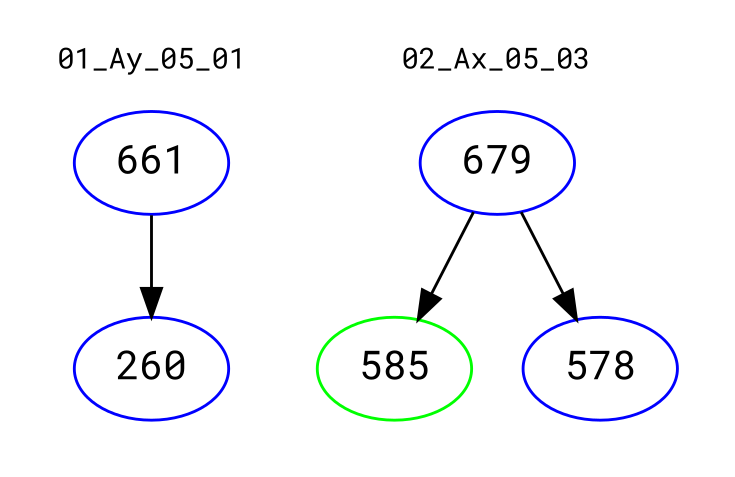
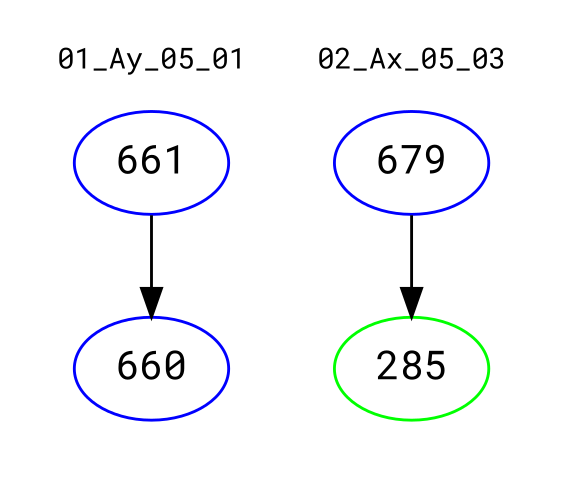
  digraph {
    fontname="Roboto Mono"
    node [color=blue fontname="Roboto Mono"]
    edge [color=black fontname="Roboto Mono"]
    n1 [label=661]
-   n2 [label=260]
+   n2 [label=660]
    n3 [label=679]
-   n4 [color=green label=585]
-   n5 [label=578]
+   n4 [color=green label=285]
    subgraph cluster_1 {
      color=white
      fontsize=10
      label="01_Ay_05_01"
      n1
      n2
    }
    subgraph cluster_2 {
      color=white
      fontsize=10
      label="02_Ax_05_03"
      n3
      n4
-     n5
    }
    n1 -> n2
    n3 -> n4
-   n3 -> n5
  }
